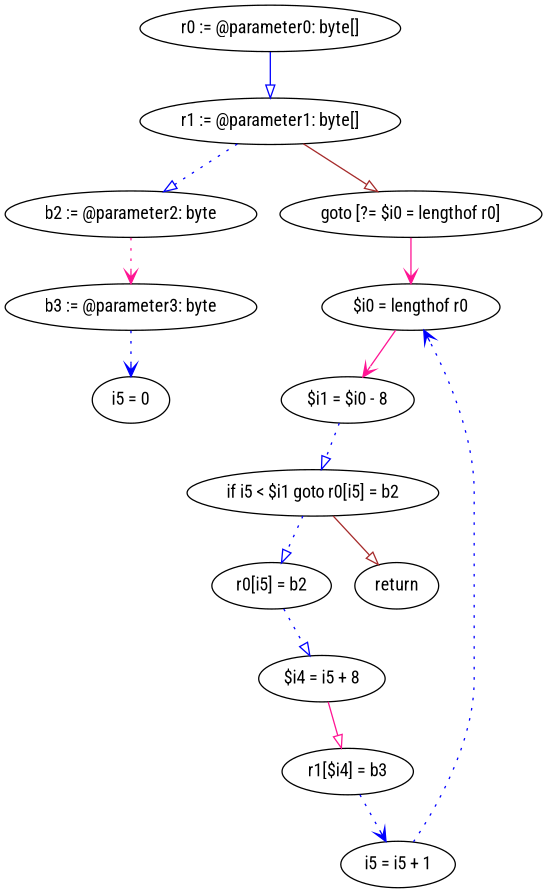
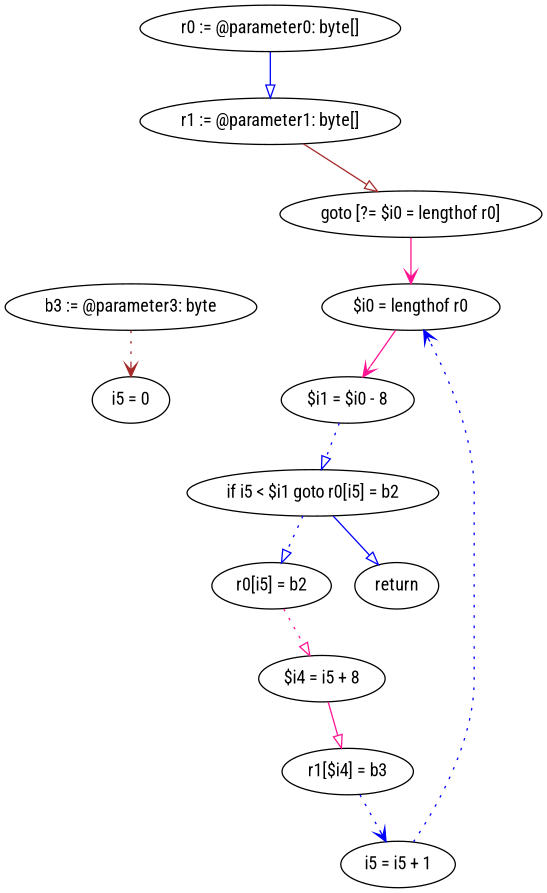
  digraph {
    fontname="Roboto Condensed"
    node [fontname="Roboto Condensed"]
    edge [arrowhead=onormal color=blue fontname="Roboto Condensed" style=dotted]
    "r0 := @parameter0: byte[]"
    "r1 := @parameter1: byte[]"
-   "b2 := @parameter2: byte"
    "goto [?= $i0 = lengthof r0]"
    "b3 := @parameter3: byte"
    "i5 = 0"
    "$i0 = lengthof r0"
    "$i1 = $i0 - 8"
    "r0[i5] = b2"
    "$i4 = i5 + 8"
    "r1[$i4] = b3"
    "i5 = i5 + 1"
    "if i5 < $i1 goto r0[i5] = b2"
    return
    "r0 := @parameter0: byte[]" -> "r1 := @parameter1: byte[]" [style=solid]
-   "r1 := @parameter1: byte[]" -> "b2 := @parameter2: byte"
    "r1 := @parameter1: byte[]" -> "goto [?= $i0 = lengthof r0]" [color=brown style=solid]
-   "b2 := @parameter2: byte" -> "b3 := @parameter3: byte" [arrowhead=vee color=deeppink]
    "goto [?= $i0 = lengthof r0]" -> "$i0 = lengthof r0" [arrowhead=vee color=deeppink style=solid]
-   "b3 := @parameter3: byte" -> "i5 = 0" [arrowhead=vee]
+   "b3 := @parameter3: byte" -> "i5 = 0" [arrowhead=vee color=brown]
    "$i0 = lengthof r0" -> "$i1 = $i0 - 8" [arrowhead=vee color=deeppink style=solid]
    "$i1 = $i0 - 8" -> "if i5 < $i1 goto r0[i5] = b2"
-   "r0[i5] = b2" -> "$i4 = i5 + 8"
+   "r0[i5] = b2" -> "$i4 = i5 + 8" [color=deeppink]
    "$i4 = i5 + 8" -> "r1[$i4] = b3" [color=deeppink style=solid]
    "r1[$i4] = b3" -> "i5 = i5 + 1" [arrowhead=vee]
    "i5 = i5 + 1" -> "$i0 = lengthof r0" [arrowhead=vee]
    "if i5 < $i1 goto r0[i5] = b2" -> "r0[i5] = b2"
-   "if i5 < $i1 goto r0[i5] = b2" -> return [color=brown style=solid]
+   "if i5 < $i1 goto r0[i5] = b2" -> return [style=solid]
  }
